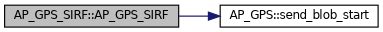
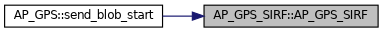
  digraph {
    rankdir=LR
    node [color=black fontname=Helvetica fontsize=10 shape=record style=filled]
    n1 [fillcolor=grey75 fontcolor=black height=0.2 label="AP_GPS_SIRF::AP_GPS_SIRF" width=0.4]
    n2 [fillcolor=white height=0.2 label="AP_GPS::send_blob_start" width=0.4]
-   n1 -> n2 [color=midnightblue fontname=Helvetica fontsize=10 labelfontname=Helvetica labelfontsize=10 style=solid]
+   n2 -> n1 [color=midnightblue fontname=Helvetica fontsize=10 labelfontname=Helvetica labelfontsize=10 style=solid]
  }
